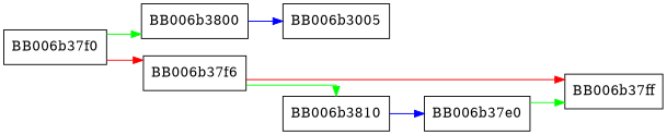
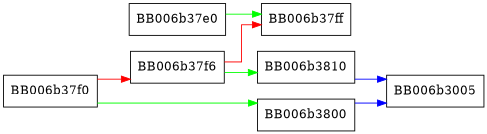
  digraph {
    rankdir=LR
    splines=ortho
    node [shape=box]
    edge [color=green]
    BB006b37e0
    BB006b37ff
    n3 [label=BB006b3005]
    BB006b37f0
    BB006b3800
    BB006b37f6
    BB006b3810
    BB006b37e0 -> BB006b37ff
    BB006b37f0 -> BB006b3800
    BB006b37f0 -> BB006b37f6 [color=red]
    BB006b3800 -> n3 [color=blue]
    BB006b37f6 -> BB006b37ff [color=red]
    BB006b37f6 -> BB006b3810
-   BB006b3810 -> BB006b37e0 [color=blue]
+   BB006b3810 -> n3 [color=blue]
  }
